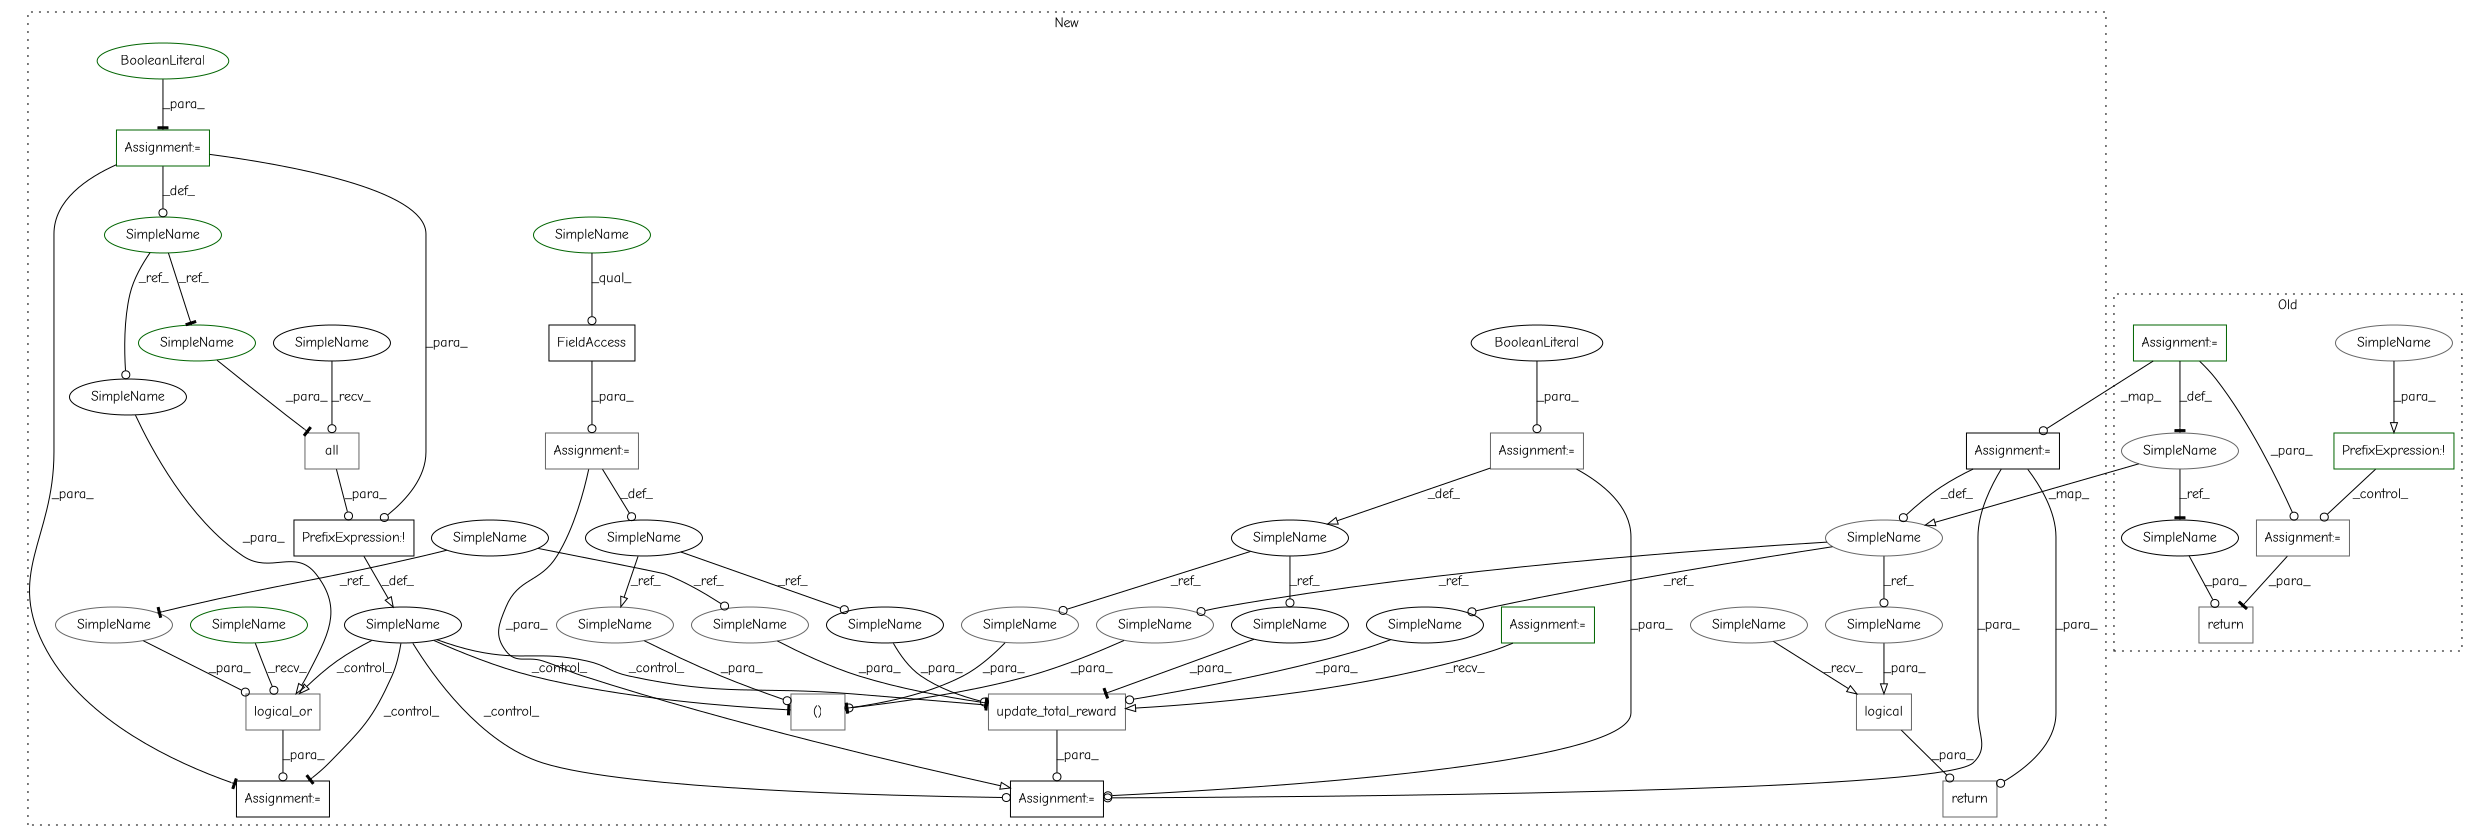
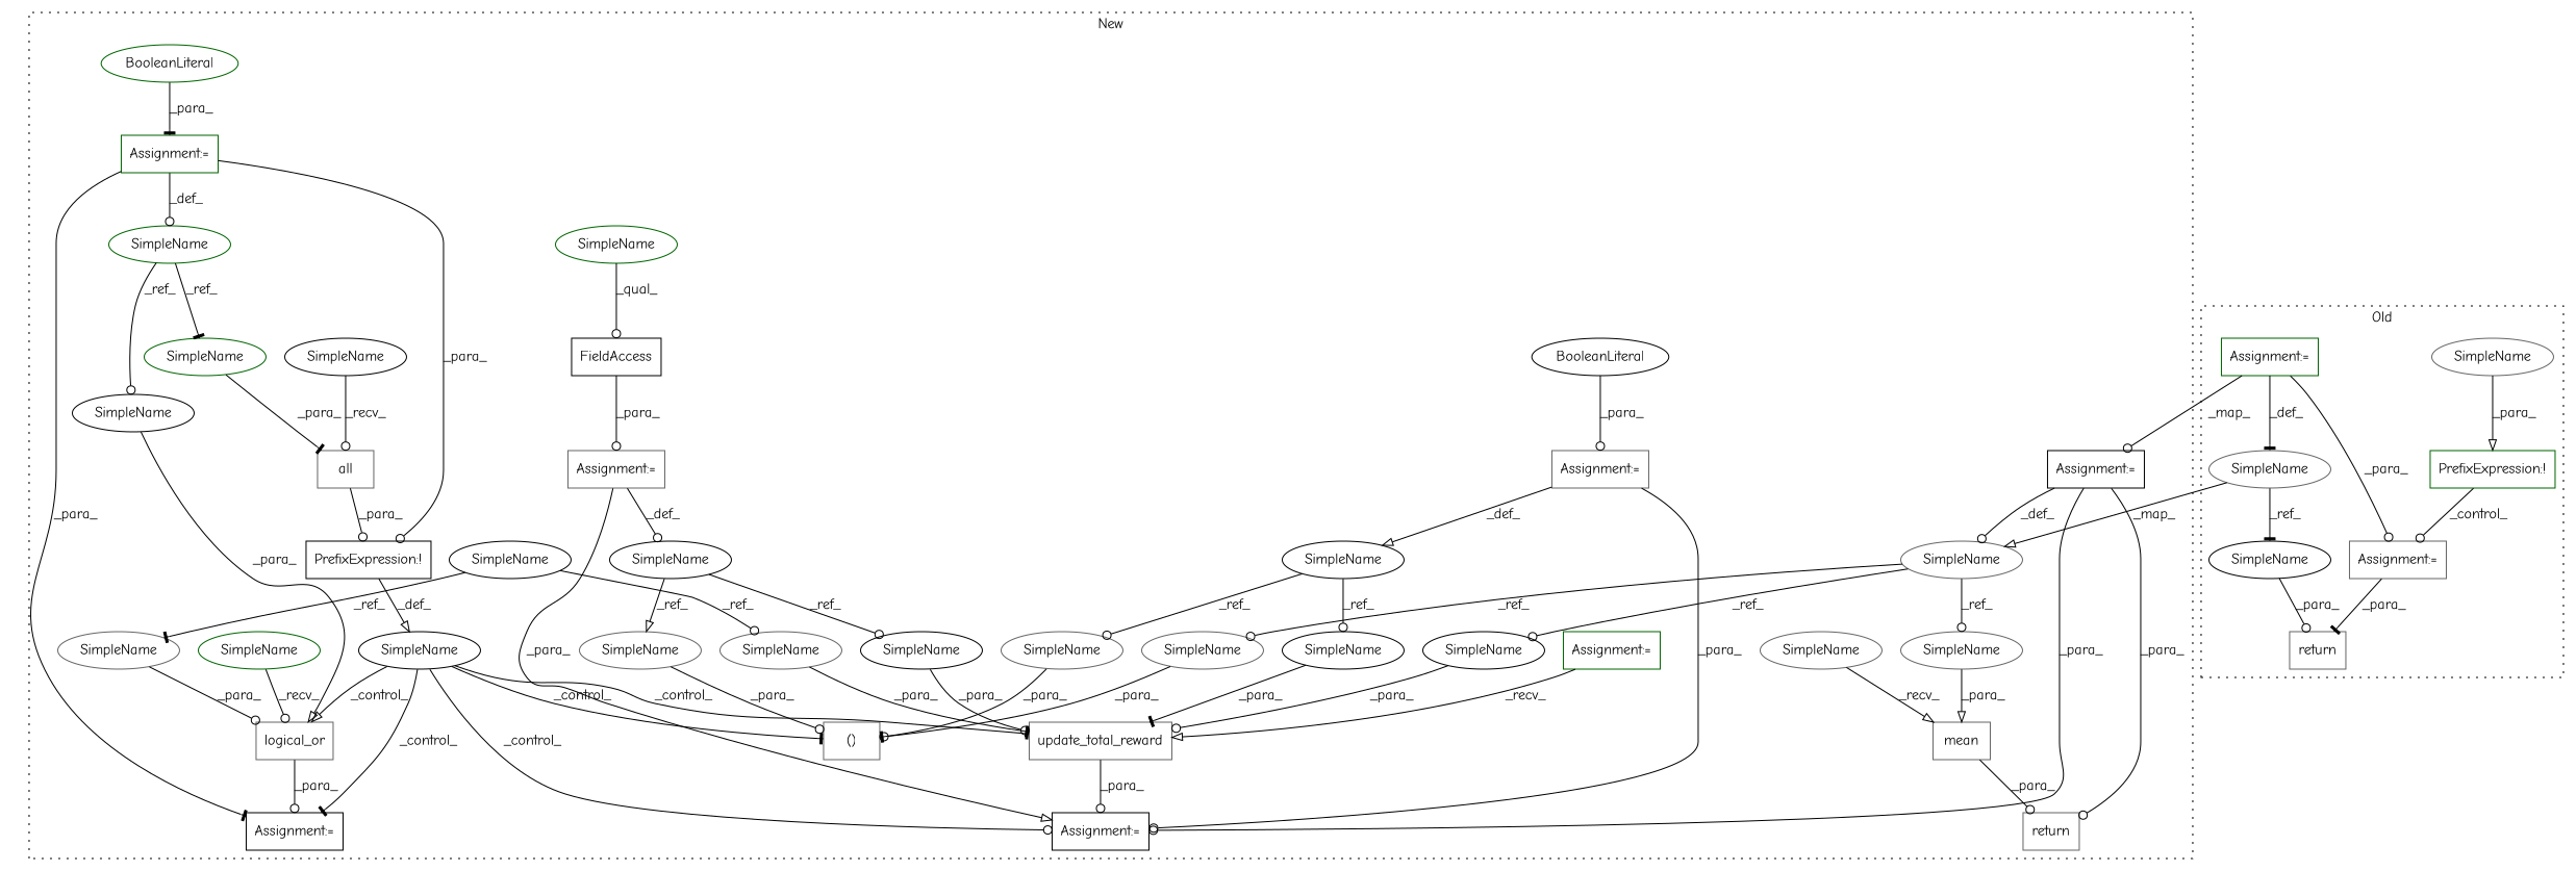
  digraph {
    fontname="Comic Neue"
    node [a=42 color=gray40 fontname="Comic Neue" l=1 s=1204 shape=ellipse]
    edge [arrowhead=odot fontname="Comic Neue"]
    n1 [a=41 l=7 label=return s=910 shape=box]
    n2 [l=12 label=SimpleName s=714]
    n3 [a=7 l=2 label="Assignment:=" s=890 shape=box]
    n4 [a=38 color=darkgreen label="PrefixExpression:!" s=741 shape=box]
    n5 [a=7 color=darkgreen label="Assignment:=" s=726 shape=box]
    n6 [l=4 label=SimpleName s=742]
    n7 [color=black l=12 label=SimpleName s=917]
    n8 [a=32 l="11,1" label=logical_or s="1372,1397" shape=box]
    n9 [a=7 color=black label="Assignment:=" s=1365 shape=box]
    n10 [a=32 l="4,1" label=all s="961,974" shape=box]
    n11 [a=106 l=64 label="()" shape=box]
    n12 [a=38 color=black label="PrefixExpression:!" s=954 shape=box]
    n13 [l=12 label=SimpleName s=814]
    n14 [a=32 l="20,1" label=update_total_reward s="1275,1347" shape=box]
-   n15 [a=32 l="5,1" label=logical s="1452,1469" shape=box]
+   n15 [a=32 l="5,1" label=mean s="1452,1469" shape=box]
    n16 [color=darkgreen l=9 label=SimpleName s=834]
    n17 [color=black label=SimpleName l="" s=""]
    n18 [a=22 color=black l=9 label=FieldAccess s=799 shape=box]
    n19 [color=black l=17 label=SimpleName s=781]
    n20 [color=black l=9 label=SimpleName s=761]
    n21 [color=black l=4 label=SimpleName s=931]
    n22 [a=7 color=darkgreen l=4 label="Assignment:=" s=611 shape=box]
    n23 [a=7 color=black l=2 label="Assignment:=" s=1268 shape=box]
    n24 [a=7 label="Assignment:=" s=770 shape=box]
    n25 [a=9 color=black l=4 label=BooleanLiteral s=771]
    n26 [a=7 label="Assignment:=" s=798 shape=box]
    n27 [a=7 color=darkgreen label="Assignment:=" s=843 shape=box]
    n28 [a=9 color=darkgreen l=5 label=BooleanLiteral s=844]
    n29 [a=41 l=7 label=return s=1439 shape=box]
    n30 [a=7 color=black label="Assignment:=" s=826 shape=box]
    n31 [color=darkgreen l=5 label=SimpleName s=1366]
    n32 [l=5 label=SimpleName s=1446]
    n33 [color=darkgreen l=5 label=SimpleName s=799]
    n34 [color=black l=5 label=SimpleName s=955]
    n35 [l=4 label=SimpleName s=1343]
    n36 [l=4 label=SimpleName s=1393]
    n37 [color=darkgreen l=9 label=SimpleName s=965]
    n38 [color=black l=9 label=SimpleName s=1383]
    n39 [color=black l=12 label=SimpleName s=1313]
    n40 [l=12 label=SimpleName s=1457]
    n41 [l=12 label=SimpleName s=1234]
    n42 [l=17 label=SimpleName]
    n43 [color=black l=17 label=SimpleName s=1295]
    n44 [color=black l=9 label=SimpleName s=1326]
    n45 [l=9 label=SimpleName s=1259]
    subgraph cluster_1 {
      label=Old
      style=dotted
      n1
      n2
      n3
      n4
      n5
      n6
      n7
    }
    subgraph cluster_2 {
      label=New
      style=dotted
      n8
      n9
      n10
      n11
      n12
      n13
      n14
      n15
      n16
      n17
      n18
      n19
      n20
      n21
      n22
      n23
      n24
      n25
      n26
      n27
      n28
      n29
      n30
      n31
      n32
      n33
      n34
      n35
      n36
      n37
      n38
      n39
      n40
      n41
      n42
      n43
      n44
      n45
    }
    n2 -> n7 [arrowhead=tee label=_ref_]
    n2 -> n13 [arrowhead=onormal label=_map_]
    n3 -> n1 [arrowhead=tee label=_para_]
    n4 -> n3 [label=_control_]
    n5 -> n2 [arrowhead=tee label=_def_]
    n5 -> n3 [label=_para_]
    n5 -> n30 [label=_map_]
    n6 -> n4 [arrowhead=onormal label=_para_]
    n7 -> n1 [label=_para_]
    n8 -> n9 [label=_para_]
    n10 -> n12 [label=_para_]
    n12 -> n17 [arrowhead=onormal label=_def_]
    n13 -> n39 [label=_ref_]
    n13 -> n40 [label=_ref_]
    n13 -> n41 [label=_ref_]
    n14 -> n23 [label=_para_]
    n15 -> n29 [label=_para_]
    n16 -> n37 [arrowhead=tee label=_ref_]
    n16 -> n38 [label=_ref_]
    n17 -> n8 [arrowhead=onormal label=_control_]
    n17 -> n9 [arrowhead=tee label=_control_]
    n17 -> n11 [arrowhead=tee label=_control_]
    n17 -> n14 [arrowhead=tee label=_control_]
    n17 -> n23 [label=_control_]
    n18 -> n26 [label=_para_]
    n19 -> n42 [arrowhead=onormal label=_ref_]
    n19 -> n43 [label=_ref_]
    n20 -> n44 [label=_ref_]
    n20 -> n45 [label=_ref_]
    n21 -> n35 [label=_ref_]
    n21 -> n36 [arrowhead=tee label=_ref_]
    n22 -> n14 [arrowhead=onormal label=_recv_]
    n24 -> n20 [arrowhead=onormal label=_def_]
    n24 -> n23 [label=_para_]
    n25 -> n24 [label=_para_]
    n26 -> n19 [label=_def_]
    n26 -> n23 [arrowhead=onormal label=_para_]
    n27 -> n9 [arrowhead=tee label=_para_]
    n27 -> n12 [label=_para_]
    n27 -> n16 [label=_def_]
    n28 -> n27 [arrowhead=tee label=_para_]
    n30 -> n13 [label=_def_]
    n30 -> n23 [label=_para_]
    n30 -> n29 [label=_para_]
    n31 -> n8 [label=_recv_]
    n32 -> n15 [arrowhead=onormal label=_recv_]
    n33 -> n18 [label=_qual_]
    n34 -> n10 [label=_recv_]
    n35 -> n14 [arrowhead=tee label=_para_]
    n36 -> n8 [label=_para_]
    n37 -> n10 [arrowhead=tee label=_para_]
    n38 -> n8 [arrowhead=onormal label=_para_]
    n39 -> n14 [label=_para_]
    n40 -> n15 [arrowhead=onormal label=_para_]
    n41 -> n11 [label=_para_]
    n42 -> n11 [label=_para_]
    n43 -> n14 [label=_para_]
    n44 -> n14 [arrowhead=tee label=_para_]
    n45 -> n11 [arrowhead=tee label=_para_]
  }
